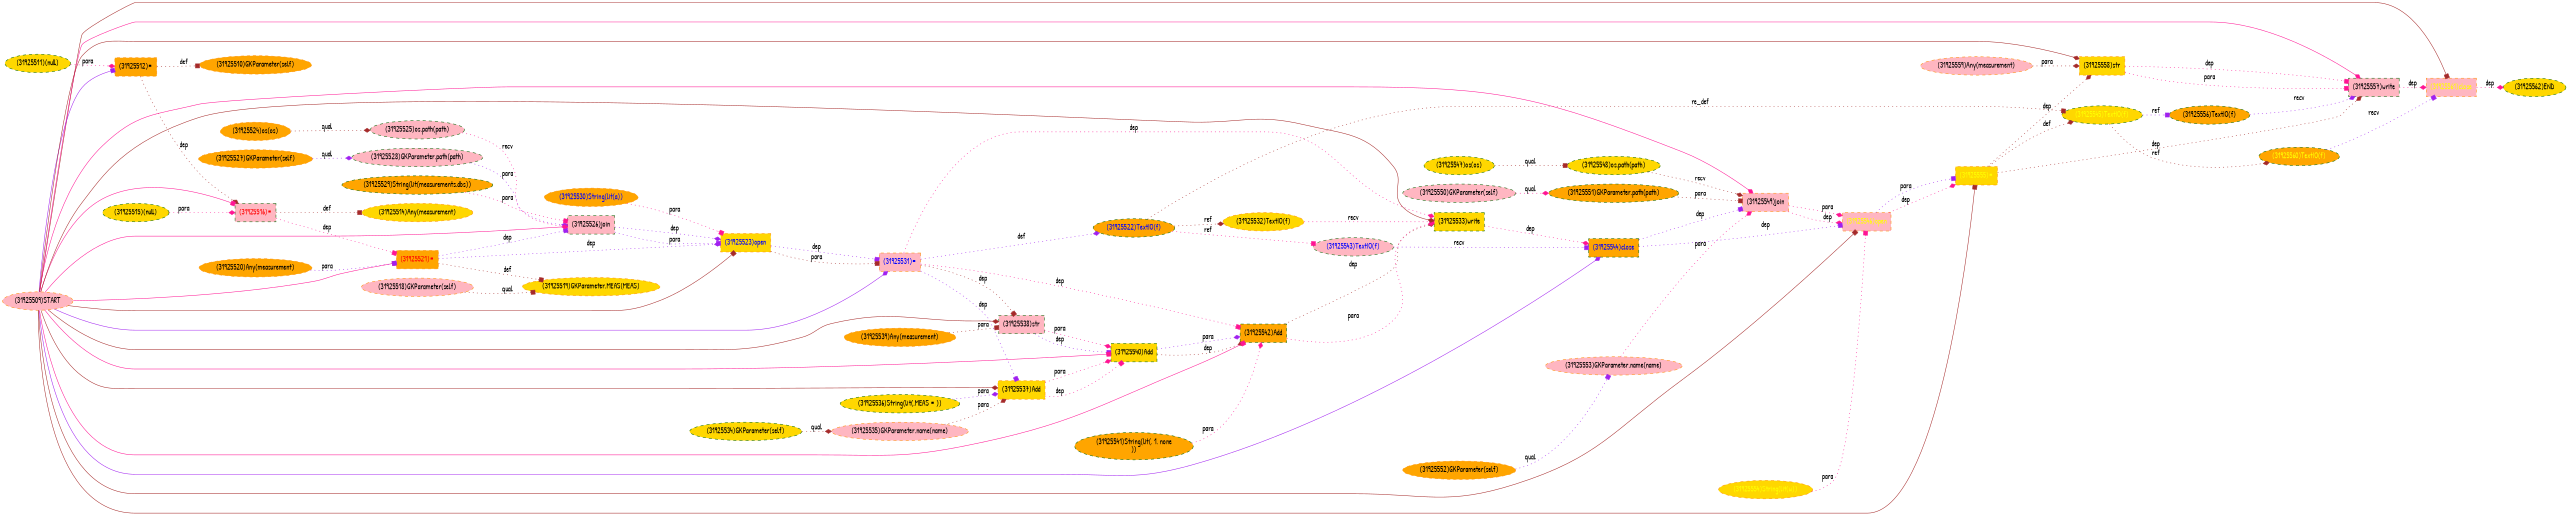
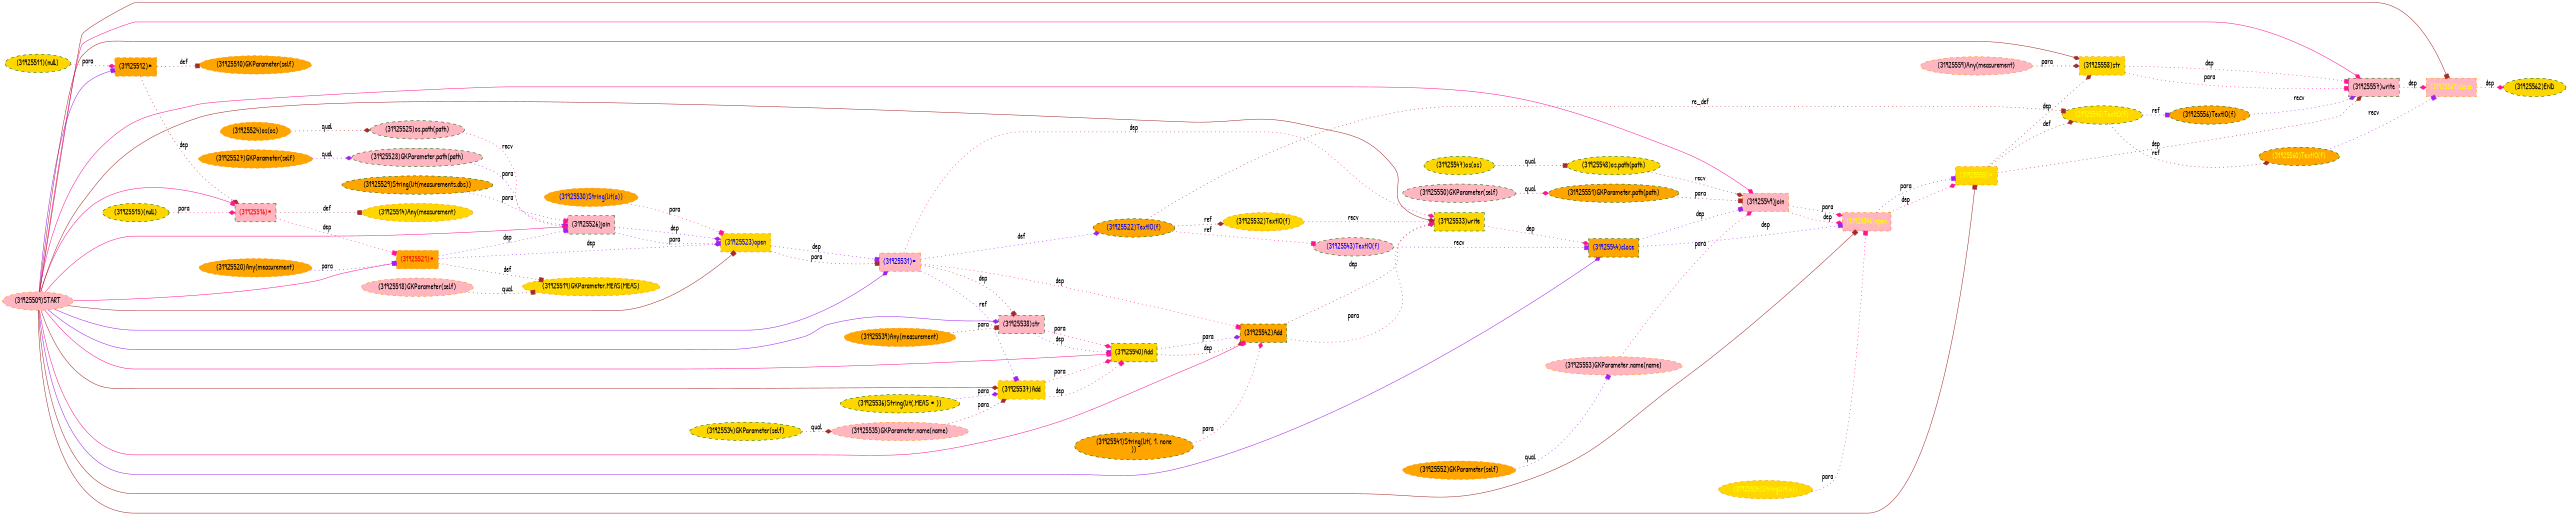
  digraph {
    fontname="Patrick Hand"
    rankdir=LR
    node [color=darkorange fillcolor=gold fontname="Patrick Hand" shape=ellipse style="dashed,filled"]
    edge [arrowhead=diamond color=deeppink fontname="Patrick Hand" style=dotted]
    n1 [fillcolor=orange label="(31925552)GKParameter(self)"]
    n2 [fillcolor=lightpink label="(31925553)GKParameter.name(name)"]
    n3 [fillcolor=lightpink label="(31925549)join" shape=box]
    n4 [fillcolor=lightpink fontcolor=yellow label="(31925561)close" shape=box]
    n5 [color=darkgreen label="(31925562)END" shape=""]
    n6 [color=darkgreen fillcolor=lightpink label="(31925557)write" shape=box]
    n7 [color=darkgreen fillcolor=lightpink label="(31925525)os.path(path)"]
    n8 [color=darkgreen fillcolor=lightpink label="(31925526)join" shape=box]
    n9 [fontcolor=blue label="(31925523)open" shape=box]
    n10 [fillcolor=orange label="(31925527)GKParameter(self)"]
    n11 [color=darkgreen fillcolor=lightpink label="(31925528)GKParameter.path(path)"]
    n12 [fillcolor=lightpink label="(31925535)GKParameter.name(name)"]
    n13 [label="(31925537)Add" shape=box]
    n14 [color=darkgreen label="(31925540)Add" shape=box]
    n15 [color=darkgreen fillcolor=lightpink fontcolor=blue label="(31925543)TextIO(f)"]
    n16 [color=darkgreen fillcolor=orange fontcolor=blue label="(31925544)close" shape=box]
    n17 [fillcolor=lightpink fontcolor=yellow label="(31925546)open" shape=box]
    n18 [color=darkgreen fontcolor=yellow label="(31925545)TextIO(f)"]
    n19 [color=darkgreen fillcolor=orange fontcolor=yellow label="(31925560)TextIO(f)"]
    n20 [color=darkgreen fillcolor=orange label="(31925556)TextIO(f)"]
    n21 [color=darkgreen label="(31925547)os(os)"]
    n22 [color=darkgreen label="(31925548)os.path(path)"]
    n23 [fillcolor=orange label="(31925510)GKParameter(self)"]
    n24 [color=darkgreen label="(31925511)(null)"]
    n25 [fillcolor=orange fontcolor=black label="(31925512)=" shape=box]
    n26 [color=darkgreen fillcolor=lightpink fontcolor=red label="(31925516)=" shape=box]
    n27 [fillcolor=lightpink fontcolor=blue label="(31925531)=" shape=box]
    n28 [color=darkgreen fillcolor=orange fontcolor=blue label="(31925522)TextIO(f)"]
    n29 [color=darkgreen label="(31925533)write" shape=box]
    n30 [color=darkgreen fillcolor=lightpink label="(31925538)str" shape=box]
    n31 [color=darkgreen fillcolor=orange label="(31925542)Add" shape=box]
    n32 [label="(31925532)TextIO(f)"]
    n33 [fontcolor=yellow label="(31925555)=" shape=box]
    n34 [color=darkgreen label="(31925534)GKParameter(self)"]
    n35 [label="(31925558)str" shape=box]
    n36 [color=darkgreen fillcolor=orange label="(31925529)String(lit(measurements.dbs))"]
    n37 [color=darkgreen label="(31925515)(null)"]
    n38 [fillcolor=orange fontcolor=red label="(31925521)=" shape=box]
    n39 [label="(31925514)Any(measurement)"]
    n40 [color=darkgreen fillcolor=orange label="(31925541)String(lit(, 1, none\n))"]
    n41 [color=darkgreen label="(31925536)String(lit(.MEAS = ))"]
    n42 [label="(31925519)GKParameter.MEAS(MEAS)"]
    n43 [fillcolor=orange label="(31925524)os(os)"]
    n44 [fontcolor=yellow label="(31925554)String(lit(w))"]
    n45 [fillcolor=orange label="(31925539)Any(measurement)"]
    n46 [fillcolor=orange fontcolor=blue label="(31925530)String(lit(a))"]
    n47 [fillcolor=lightpink label="(31925559)Any(measurement)"]
    n48 [fillcolor=lightpink label="(31925518)GKParameter(self)"]
    n49 [color=darkgreen fillcolor=lightpink label="(31925550)GKParameter(self)"]
    n50 [color=darkgreen fillcolor=orange label="(31925551)GKParameter.path(path)"]
    n51 [fillcolor=lightpink label="(31925509)START" shape=""]
    n52 [fillcolor=orange label="(31925520)Any(measurement)"]
    n1 -> n2 [arrowhead=box color=purple label=qual]
    n2 -> n3 [label=para]
    n3 -> n17 [label=dep]
    n3 -> n17 [label=para]
    n4 -> n5 [label=dep]
    n6 -> n4 [label=dep]
    n7 -> n8 [arrowhead=box label=recv]
    n8 -> n9 [color=purple label=dep]
    n8 -> n9 [arrowhead=box color=purple label=para]
    n9 -> n27 [arrowhead=box color=purple label=dep]
    n9 -> n27 [arrowhead=box color=brown label=para]
    n10 -> n11 [color=purple label=qual]
    n11 -> n8 [color=purple label=para]
    n12 -> n13 [color=brown label=para]
    n13 -> n14 [arrowhead=box label=dep]
    n13 -> n14 [label=para]
    n14 -> n31 [color=brown label=dep]
    n14 -> n31 [color=purple label=para]
    n15 -> n16 [arrowhead=box color=purple label=recv]
    n16 -> n3 [arrowhead=box color=purple label=dep]
    n16 -> n17 [arrowhead=box color=purple label=dep]
    n17 -> n33 [label=dep]
    n17 -> n33 [arrowhead=box color=purple label=para]
    n18 -> n19 [color=brown label=ref]
    n18 -> n20 [arrowhead=box color=purple label=ref]
    n19 -> n4 [arrowhead=box color=purple label=recv]
    n20 -> n6 [color=purple label=recv]
    n21 -> n22 [arrowhead=box color=brown label=qual]
    n22 -> n3 [color=brown label=recv]
    n24 -> n25 [label=para]
    n25 -> n23 [arrowhead=box color=brown label=def]
    n25 -> n26 [color=brown label=dep]
    n26 -> n38 [arrowhead=box label=dep]
    n26 -> n39 [arrowhead=box color=brown label=def]
-   n27 -> n13 [arrowhead=box color=purple label=dep]
+   n27 -> n13 [arrowhead=box color=purple label=ref]
    n27 -> n28 [color=purple label=def]
    n27 -> n29 [label=dep]
    n27 -> n30 [arrowhead=box color=brown label=dep]
    n27 -> n31 [arrowhead=box label=dep]
    n28 -> n15 [arrowhead=box label=ref]
    n28 -> n18 [arrowhead=box color=brown label=re_def]
    n28 -> n32 [color=brown label=ref]
    n29 -> n16 [label=dep]
    n30 -> n14 [arrowhead=box color=purple label=dep]
    n30 -> n14 [label=para]
    n31 -> n29 [color=brown label=dep]
    n31 -> n29 [label=para]
    n32 -> n29 [arrowhead=box label=recv]
    n33 -> n6 [color=brown label=dep]
    n33 -> n18 [color=brown label=def]
    n33 -> n35 [color=brown label=dep]
    n34 -> n12 [color=brown label=qual]
    n35 -> n6 [arrowhead=box label=dep]
    n35 -> n6 [arrowhead=box label=para]
    n36 -> n8 [arrowhead=box label=para]
    n37 -> n26 [label=para]
    n38 -> n8 [arrowhead=box color=purple label=dep]
    n38 -> n9 [color=purple label=dep]
    n38 -> n42 [arrowhead=box color=brown label=def]
    n40 -> n31 [label=para]
    n41 -> n13 [color=purple label=para]
    n43 -> n7 [color=brown label=qual]
    n44 -> n17 [arrowhead=box label=para]
    n45 -> n30 [arrowhead=box color=brown label=para]
    n46 -> n9 [arrowhead=box label=para]
    n47 -> n35 [color=brown label=para]
    n48 -> n42 [arrowhead=box color=brown label=qual]
    n49 -> n50 [label=qual]
    n50 -> n3 [arrowhead=box color=brown label=para]
    n51 -> n3 [style=solid]
    n51 -> n4 [arrowhead=box color=brown style=solid]
    n51 -> n6 [style=solid]
    n51 -> n8 [style=solid]
    n51 -> n9 [arrowhead=box color=brown style=solid]
    n51 -> n13 [color=brown style=solid]
    n51 -> n14 [arrowhead=box style=solid]
    n51 -> n16 [color=purple style=solid]
    n51 -> n17 [arrowhead=box color=brown style=solid]
    n51 -> n25 [arrowhead=box color=purple style=solid]
    n51 -> n26 [arrowhead=box style=solid]
    n51 -> n27 [color=purple style=solid]
    n51 -> n29 [color=brown style=solid]
-   n51 -> n30 [color=brown style=solid]
+   n51 -> n30 [color=purple style=solid]
    n51 -> n31 [arrowhead=box style=solid]
    n51 -> n33 [arrowhead=box color=brown style=solid]
    n51 -> n35 [color=brown style=solid]
    n51 -> n38 [arrowhead=box style=solid]
    n52 -> n38 [arrowhead=box color=purple label=para]
  }
